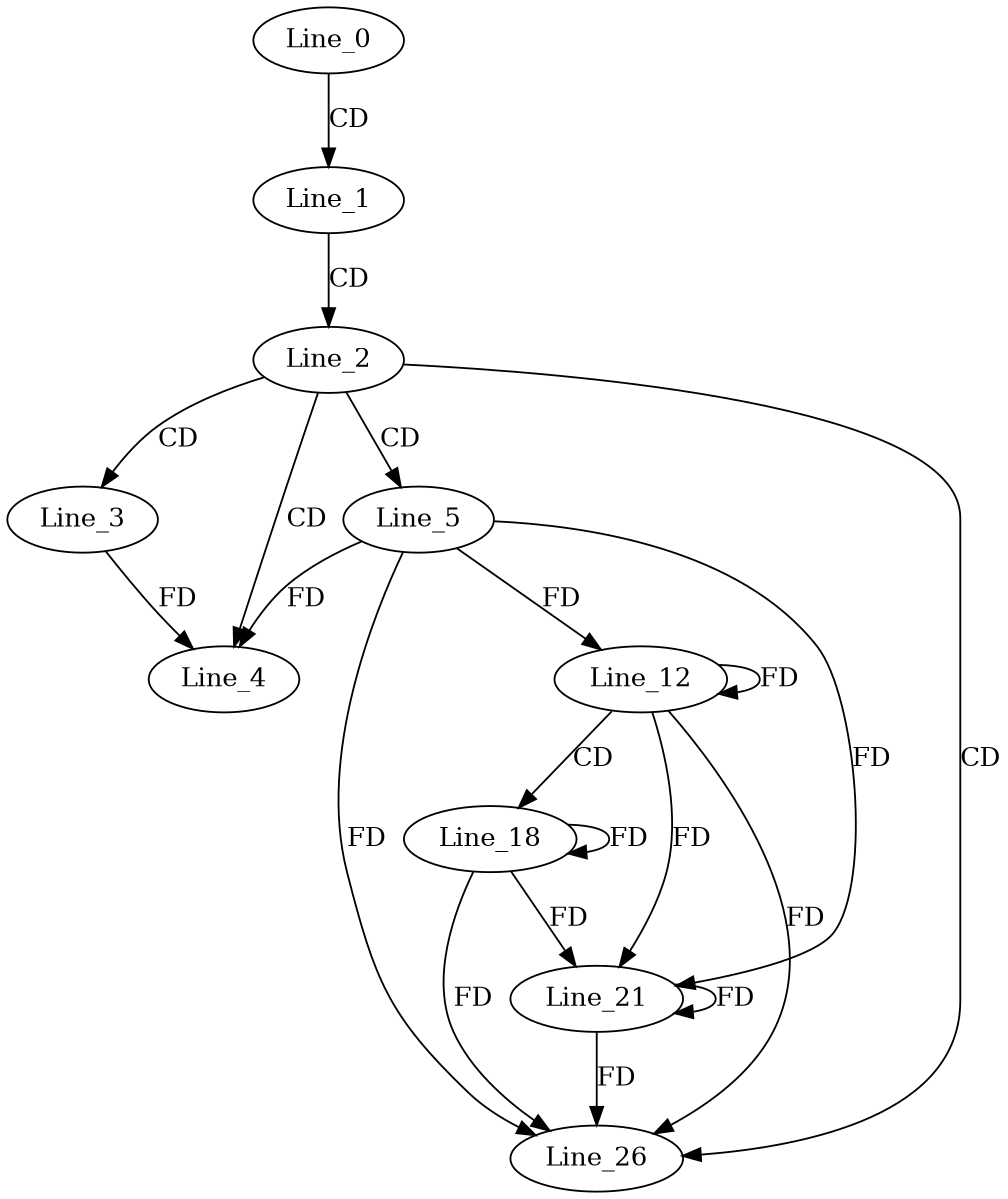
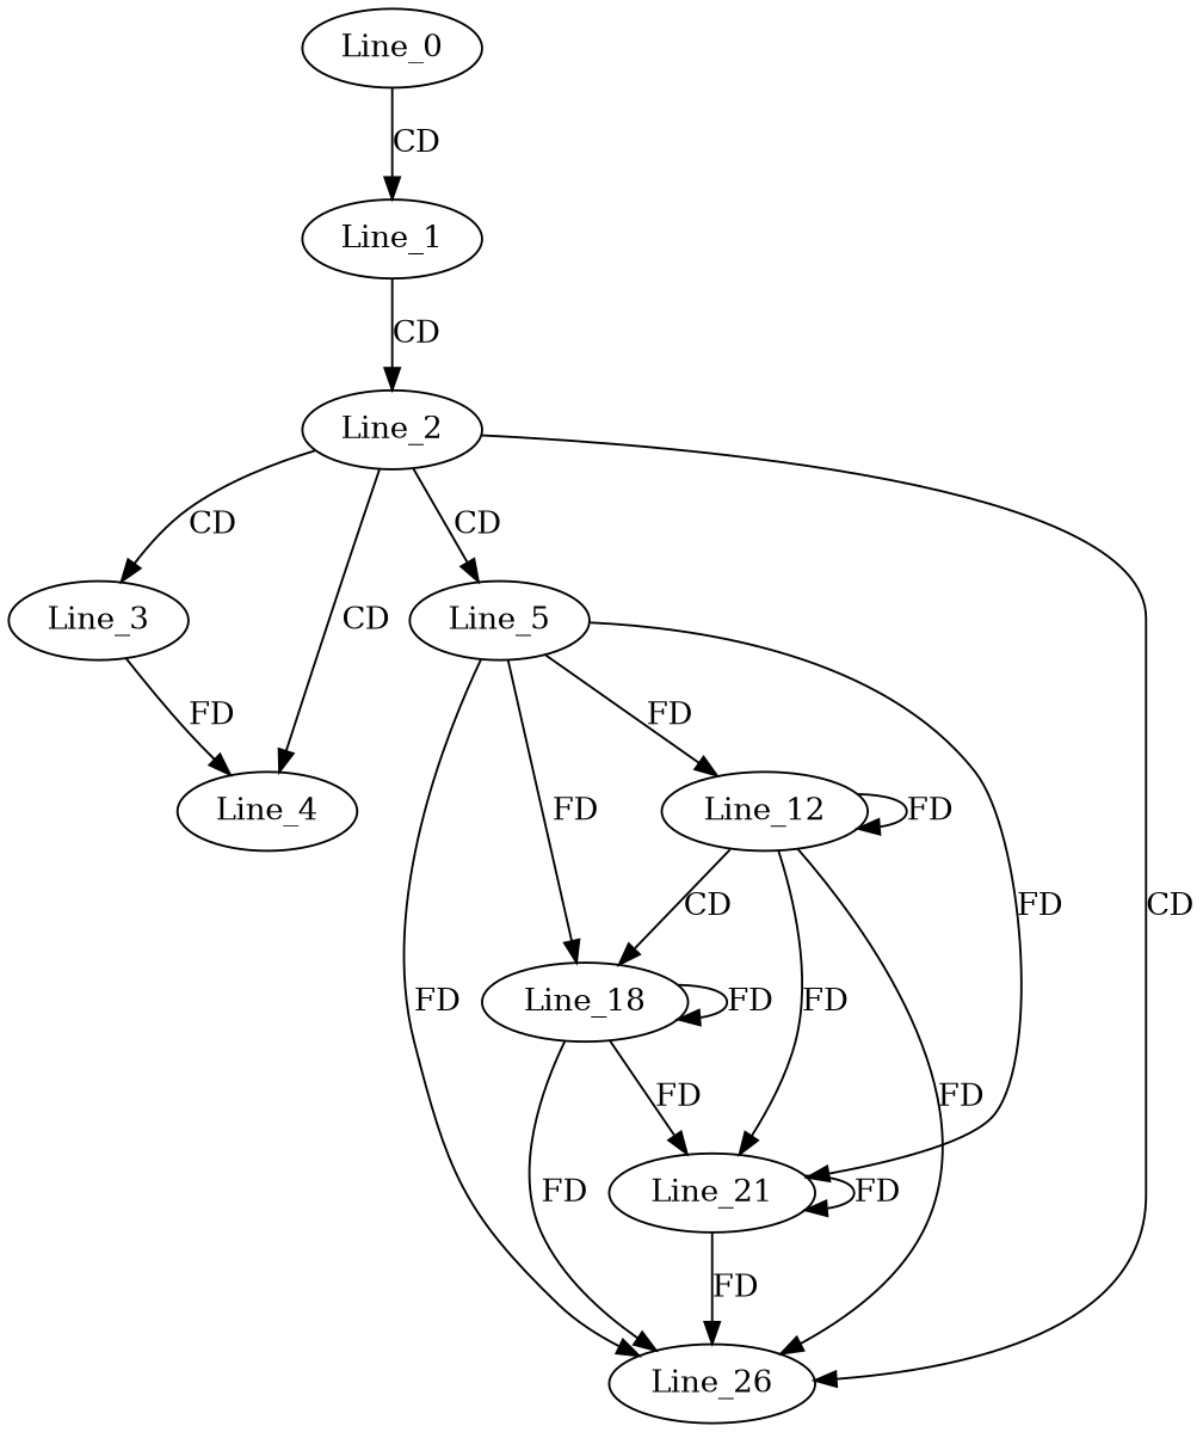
  digraph {
    Line_0
    Line_1
    Line_2
    Line_3
    Line_4
    Line_5
    Line_26
    Line_12
    Line_18
    Line_21
    Line_0 -> Line_1 [label=CD]
    Line_1 -> Line_2 [label=CD]
    Line_2 -> Line_3 [label=CD]
    Line_2 -> Line_4 [label=CD]
    Line_2 -> Line_5 [label=CD]
    Line_2 -> Line_26 [label=CD]
    Line_3 -> Line_4 [label=FD]
    Line_5 -> Line_26 [label=FD]
    Line_5 -> Line_12 [label=FD]
-   Line_5 -> Line_4 [label=FD]
+   Line_5 -> Line_18 [label=FD]
    Line_5 -> Line_21 [label=FD]
    Line_12 -> Line_26 [label=FD]
    Line_12 -> Line_12 [label=FD]
    Line_12 -> Line_18 [label=CD]
    Line_12 -> Line_21 [label=FD]
    Line_18 -> Line_26 [label=FD]
    Line_18 -> Line_18 [label=FD]
    Line_18 -> Line_21 [label=FD]
    Line_21 -> Line_26 [label=FD]
    Line_21 -> Line_21 [label=FD]
  }
